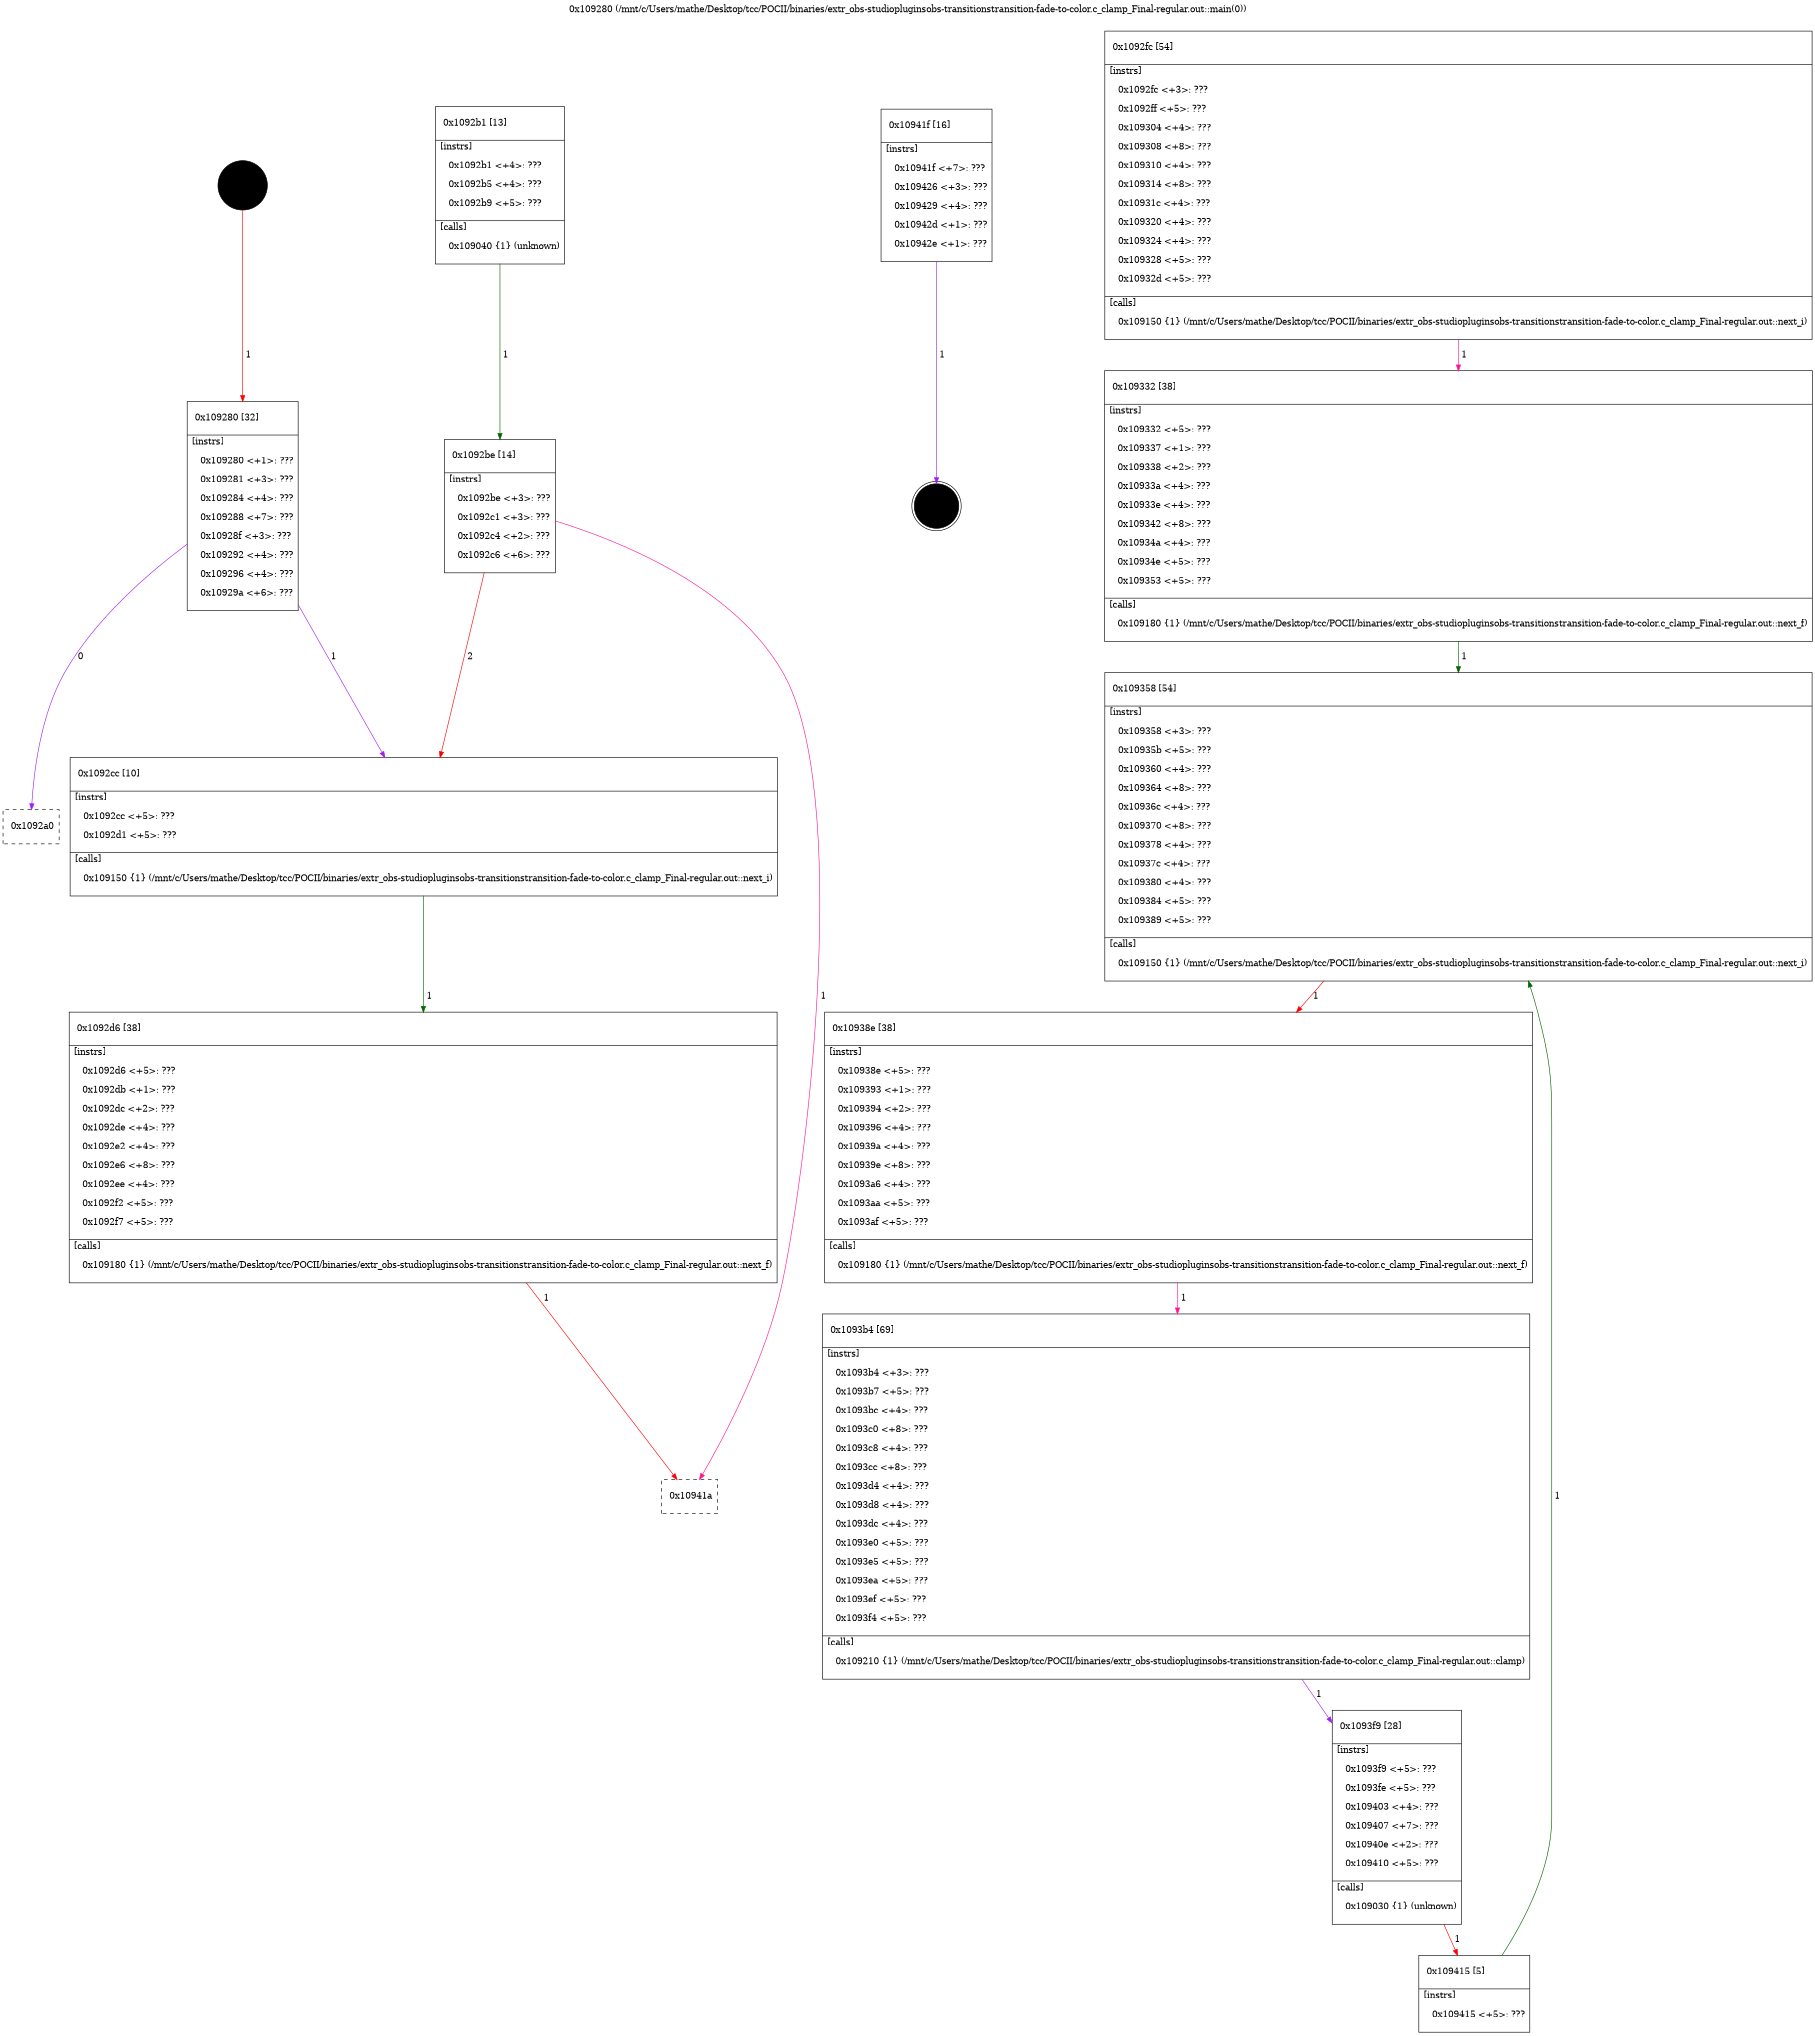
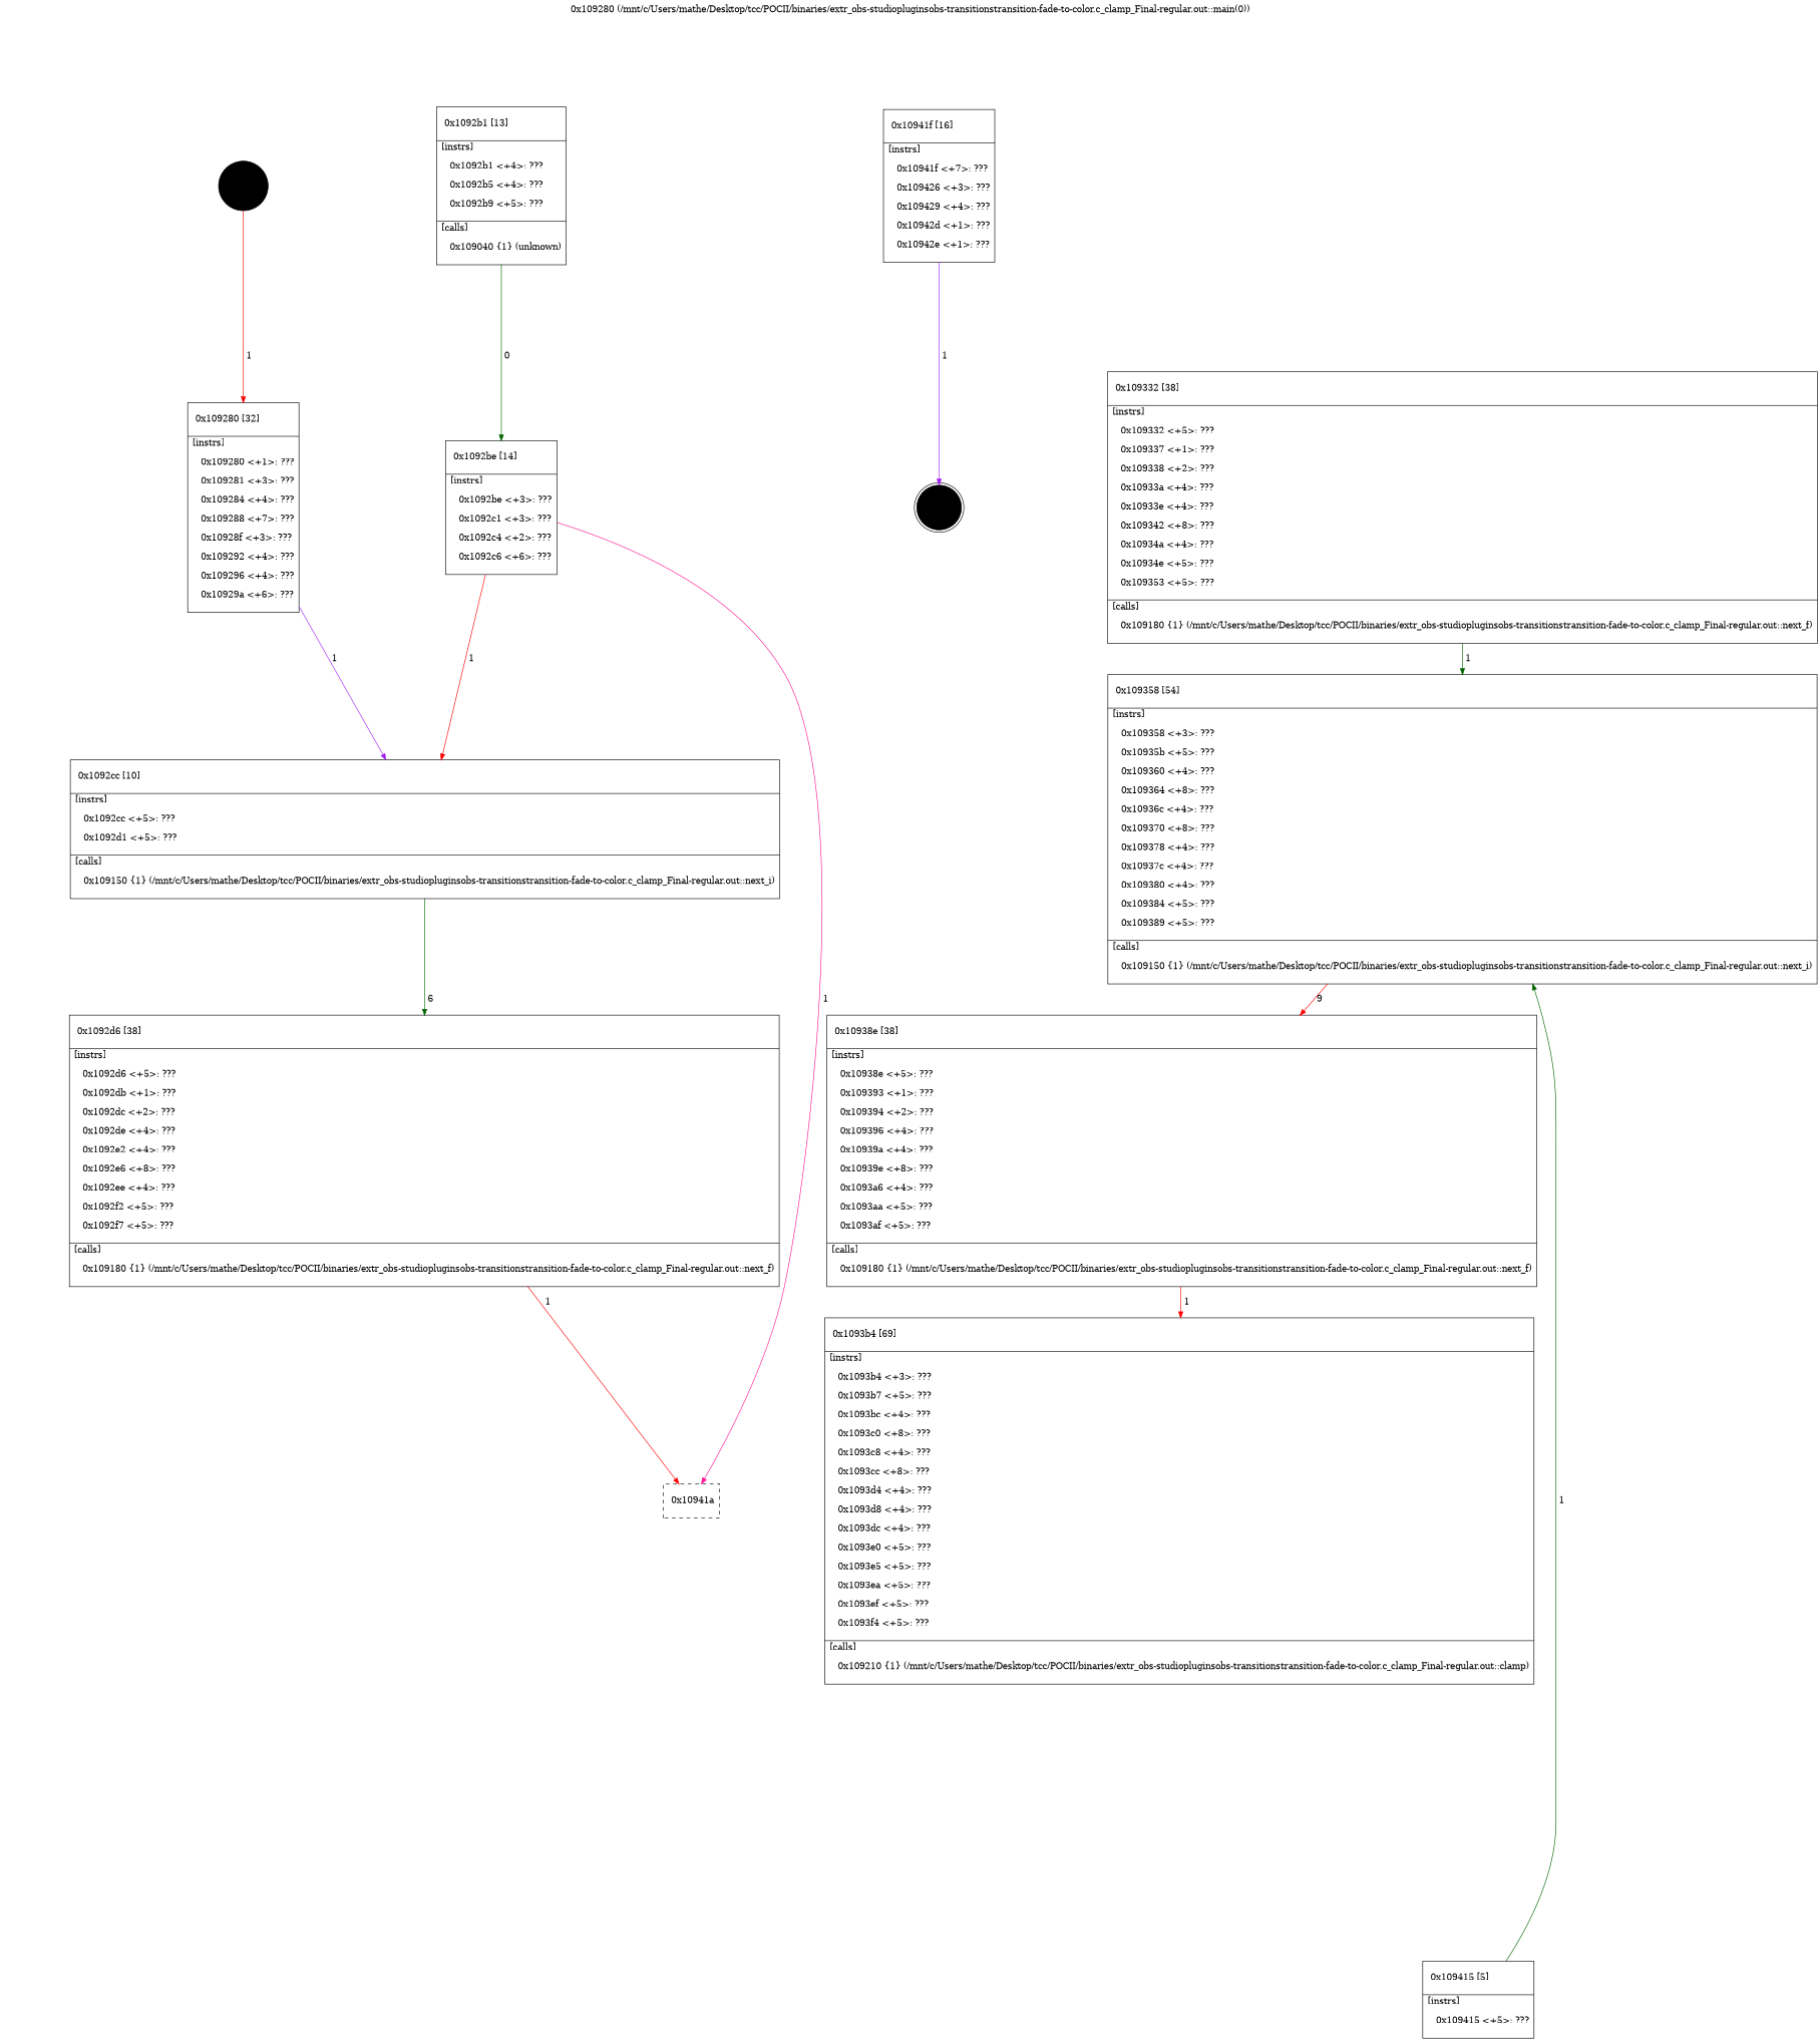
  digraph {
    label="0x109280 (/mnt/c/Users/mathe/Desktop/tcc/POCII/binaries/extr_obs-studiopluginsobs-transitionstransition-fade-to-color.c_clamp_Final-regular.out::main(0))"
    labelloc=t
    node [shape=record]
    edge [color=red]
    Entry [fillcolor=black height=0.3 shape=circle style=filled width=0.3]
    n2 [label="{\n     0x109280 [32]\l\n     | [instrs]\l\n     &nbsp;&nbsp;0x109280 \<+1\>: ???\l\n     &nbsp;&nbsp;0x109281 \<+3\>: ???\l\n     &nbsp;&nbsp;0x109284 \<+4\>: ???\l\n     &nbsp;&nbsp;0x109288 \<+7\>: ???\l\n     &nbsp;&nbsp;0x10928f \<+3\>: ???\l\n     &nbsp;&nbsp;0x109292 \<+4\>: ???\l\n     &nbsp;&nbsp;0x109296 \<+4\>: ???\l\n     &nbsp;&nbsp;0x10929a \<+6\>: ???\l\n  }"]
-   n3 [label="{\n     0x1092a0\l\n  }" style=dashed]
    n4 [label="{\n     0x1092cc [10]\l\n     | [instrs]\l\n     &nbsp;&nbsp;0x1092cc \<+5\>: ???\l\n     &nbsp;&nbsp;0x1092d1 \<+5\>: ???\l\n     | [calls]\l\n     &nbsp;&nbsp;0x109150 \{1\} (/mnt/c/Users/mathe/Desktop/tcc/POCII/binaries/extr_obs-studiopluginsobs-transitionstransition-fade-to-color.c_clamp_Final-regular.out::next_i)\l\n  }"]
    n5 [label="{\n     0x1092b1 [13]\l\n     | [instrs]\l\n     &nbsp;&nbsp;0x1092b1 \<+4\>: ???\l\n     &nbsp;&nbsp;0x1092b5 \<+4\>: ???\l\n     &nbsp;&nbsp;0x1092b9 \<+5\>: ???\l\n     | [calls]\l\n     &nbsp;&nbsp;0x109040 \{1\} (unknown)\l\n  }"]
    n6 [label="{\n     0x1092be [14]\l\n     | [instrs]\l\n     &nbsp;&nbsp;0x1092be \<+3\>: ???\l\n     &nbsp;&nbsp;0x1092c1 \<+3\>: ???\l\n     &nbsp;&nbsp;0x1092c4 \<+2\>: ???\l\n     &nbsp;&nbsp;0x1092c6 \<+6\>: ???\l\n  }"]
    n7 [label="{\n     0x10941a\l\n  }" style=dashed]
    n8 [label="{\n     0x1092d6 [38]\l\n     | [instrs]\l\n     &nbsp;&nbsp;0x1092d6 \<+5\>: ???\l\n     &nbsp;&nbsp;0x1092db \<+1\>: ???\l\n     &nbsp;&nbsp;0x1092dc \<+2\>: ???\l\n     &nbsp;&nbsp;0x1092de \<+4\>: ???\l\n     &nbsp;&nbsp;0x1092e2 \<+4\>: ???\l\n     &nbsp;&nbsp;0x1092e6 \<+8\>: ???\l\n     &nbsp;&nbsp;0x1092ee \<+4\>: ???\l\n     &nbsp;&nbsp;0x1092f2 \<+5\>: ???\l\n     &nbsp;&nbsp;0x1092f7 \<+5\>: ???\l\n     | [calls]\l\n     &nbsp;&nbsp;0x109180 \{1\} (/mnt/c/Users/mathe/Desktop/tcc/POCII/binaries/extr_obs-studiopluginsobs-transitionstransition-fade-to-color.c_clamp_Final-regular.out::next_f)\l\n  }"]
    Exit [fillcolor=black height=0.3 peripheries=2 shape=circle style=filled width=0.3]
-   n10 [label="{\n     0x1092fc [54]\l\n     | [instrs]\l\n     &nbsp;&nbsp;0x1092fc \<+3\>: ???\l\n     &nbsp;&nbsp;0x1092ff \<+5\>: ???\l\n     &nbsp;&nbsp;0x109304 \<+4\>: ???\l\n     &nbsp;&nbsp;0x109308 \<+8\>: ???\l\n     &nbsp;&nbsp;0x109310 \<+4\>: ???\l\n     &nbsp;&nbsp;0x109314 \<+8\>: ???\l\n     &nbsp;&nbsp;0x10931c \<+4\>: ???\l\n     &nbsp;&nbsp;0x109320 \<+4\>: ???\l\n     &nbsp;&nbsp;0x109324 \<+4\>: ???\l\n     &nbsp;&nbsp;0x109328 \<+5\>: ???\l\n     &nbsp;&nbsp;0x10932d \<+5\>: ???\l\n     | [calls]\l\n     &nbsp;&nbsp;0x109150 \{1\} (/mnt/c/Users/mathe/Desktop/tcc/POCII/binaries/extr_obs-studiopluginsobs-transitionstransition-fade-to-color.c_clamp_Final-regular.out::next_i)\l\n  }"]
    n11 [label="{\n     0x109332 [38]\l\n     | [instrs]\l\n     &nbsp;&nbsp;0x109332 \<+5\>: ???\l\n     &nbsp;&nbsp;0x109337 \<+1\>: ???\l\n     &nbsp;&nbsp;0x109338 \<+2\>: ???\l\n     &nbsp;&nbsp;0x10933a \<+4\>: ???\l\n     &nbsp;&nbsp;0x10933e \<+4\>: ???\l\n     &nbsp;&nbsp;0x109342 \<+8\>: ???\l\n     &nbsp;&nbsp;0x10934a \<+4\>: ???\l\n     &nbsp;&nbsp;0x10934e \<+5\>: ???\l\n     &nbsp;&nbsp;0x109353 \<+5\>: ???\l\n     | [calls]\l\n     &nbsp;&nbsp;0x109180 \{1\} (/mnt/c/Users/mathe/Desktop/tcc/POCII/binaries/extr_obs-studiopluginsobs-transitionstransition-fade-to-color.c_clamp_Final-regular.out::next_f)\l\n  }"]
    n12 [label="{\n     0x109358 [54]\l\n     | [instrs]\l\n     &nbsp;&nbsp;0x109358 \<+3\>: ???\l\n     &nbsp;&nbsp;0x10935b \<+5\>: ???\l\n     &nbsp;&nbsp;0x109360 \<+4\>: ???\l\n     &nbsp;&nbsp;0x109364 \<+8\>: ???\l\n     &nbsp;&nbsp;0x10936c \<+4\>: ???\l\n     &nbsp;&nbsp;0x109370 \<+8\>: ???\l\n     &nbsp;&nbsp;0x109378 \<+4\>: ???\l\n     &nbsp;&nbsp;0x10937c \<+4\>: ???\l\n     &nbsp;&nbsp;0x109380 \<+4\>: ???\l\n     &nbsp;&nbsp;0x109384 \<+5\>: ???\l\n     &nbsp;&nbsp;0x109389 \<+5\>: ???\l\n     | [calls]\l\n     &nbsp;&nbsp;0x109150 \{1\} (/mnt/c/Users/mathe/Desktop/tcc/POCII/binaries/extr_obs-studiopluginsobs-transitionstransition-fade-to-color.c_clamp_Final-regular.out::next_i)\l\n  }"]
    n13 [label="{\n     0x10938e [38]\l\n     | [instrs]\l\n     &nbsp;&nbsp;0x10938e \<+5\>: ???\l\n     &nbsp;&nbsp;0x109393 \<+1\>: ???\l\n     &nbsp;&nbsp;0x109394 \<+2\>: ???\l\n     &nbsp;&nbsp;0x109396 \<+4\>: ???\l\n     &nbsp;&nbsp;0x10939a \<+4\>: ???\l\n     &nbsp;&nbsp;0x10939e \<+8\>: ???\l\n     &nbsp;&nbsp;0x1093a6 \<+4\>: ???\l\n     &nbsp;&nbsp;0x1093aa \<+5\>: ???\l\n     &nbsp;&nbsp;0x1093af \<+5\>: ???\l\n     | [calls]\l\n     &nbsp;&nbsp;0x109180 \{1\} (/mnt/c/Users/mathe/Desktop/tcc/POCII/binaries/extr_obs-studiopluginsobs-transitionstransition-fade-to-color.c_clamp_Final-regular.out::next_f)\l\n  }"]
    n14 [label="{\n     0x1093b4 [69]\l\n     | [instrs]\l\n     &nbsp;&nbsp;0x1093b4 \<+3\>: ???\l\n     &nbsp;&nbsp;0x1093b7 \<+5\>: ???\l\n     &nbsp;&nbsp;0x1093bc \<+4\>: ???\l\n     &nbsp;&nbsp;0x1093c0 \<+8\>: ???\l\n     &nbsp;&nbsp;0x1093c8 \<+4\>: ???\l\n     &nbsp;&nbsp;0x1093cc \<+8\>: ???\l\n     &nbsp;&nbsp;0x1093d4 \<+4\>: ???\l\n     &nbsp;&nbsp;0x1093d8 \<+4\>: ???\l\n     &nbsp;&nbsp;0x1093dc \<+4\>: ???\l\n     &nbsp;&nbsp;0x1093e0 \<+5\>: ???\l\n     &nbsp;&nbsp;0x1093e5 \<+5\>: ???\l\n     &nbsp;&nbsp;0x1093ea \<+5\>: ???\l\n     &nbsp;&nbsp;0x1093ef \<+5\>: ???\l\n     &nbsp;&nbsp;0x1093f4 \<+5\>: ???\l\n     | [calls]\l\n     &nbsp;&nbsp;0x109210 \{1\} (/mnt/c/Users/mathe/Desktop/tcc/POCII/binaries/extr_obs-studiopluginsobs-transitionstransition-fade-to-color.c_clamp_Final-regular.out::clamp)\l\n  }"]
-   n15 [label="{\n     0x1093f9 [28]\l\n     | [instrs]\l\n     &nbsp;&nbsp;0x1093f9 \<+5\>: ???\l\n     &nbsp;&nbsp;0x1093fe \<+5\>: ???\l\n     &nbsp;&nbsp;0x109403 \<+4\>: ???\l\n     &nbsp;&nbsp;0x109407 \<+7\>: ???\l\n     &nbsp;&nbsp;0x10940e \<+2\>: ???\l\n     &nbsp;&nbsp;0x109410 \<+5\>: ???\l\n     | [calls]\l\n     &nbsp;&nbsp;0x109030 \{1\} (unknown)\l\n  }"]
    n16 [label="{\n     0x109415 [5]\l\n     | [instrs]\l\n     &nbsp;&nbsp;0x109415 \<+5\>: ???\l\n  }"]
    n17 [label="{\n     0x10941f [16]\l\n     | [instrs]\l\n     &nbsp;&nbsp;0x10941f \<+7\>: ???\l\n     &nbsp;&nbsp;0x109426 \<+3\>: ???\l\n     &nbsp;&nbsp;0x109429 \<+4\>: ???\l\n     &nbsp;&nbsp;0x10942d \<+1\>: ???\l\n     &nbsp;&nbsp;0x10942e \<+1\>: ???\l\n  }"]
    Entry -> n2 [label=" 1"]
-   n2 -> n3 [color=purple label=" 0"]
    n2 -> n4 [color=purple label=" 1"]
-   n4 -> n8 [color=darkgreen label=" 1"]
-   n5 -> n6 [color=darkgreen label=" 1"]
-   n6 -> n4 [label=" 2"]
+   n4 -> n8 [color=darkgreen label=" 6"]
+   n5 -> n6 [color=darkgreen label=" 0"]
+   n6 -> n4 [label=" 1"]
    n6 -> n7 [color=deeppink label=" 1"]
    n8 -> n7 [label=" 1"]
-   n10 -> n11 [color=deeppink label=" 1"]
    n11 -> n12 [color=darkgreen label=" 1"]
-   n12 -> n13 [label=" 1"]
-   n13 -> n14 [color=deeppink label=" 1"]
-   n14 -> n15 [color=purple label=" 1"]
-   n15 -> n16 [label=" 1"]
+   n12 -> n13 [label=" 9"]
+   n13 -> n14 [label=" 1"]
    n16 -> n12 [color=darkgreen label=" 1"]
    n17 -> Exit [color=purple label=" 1"]
  }
